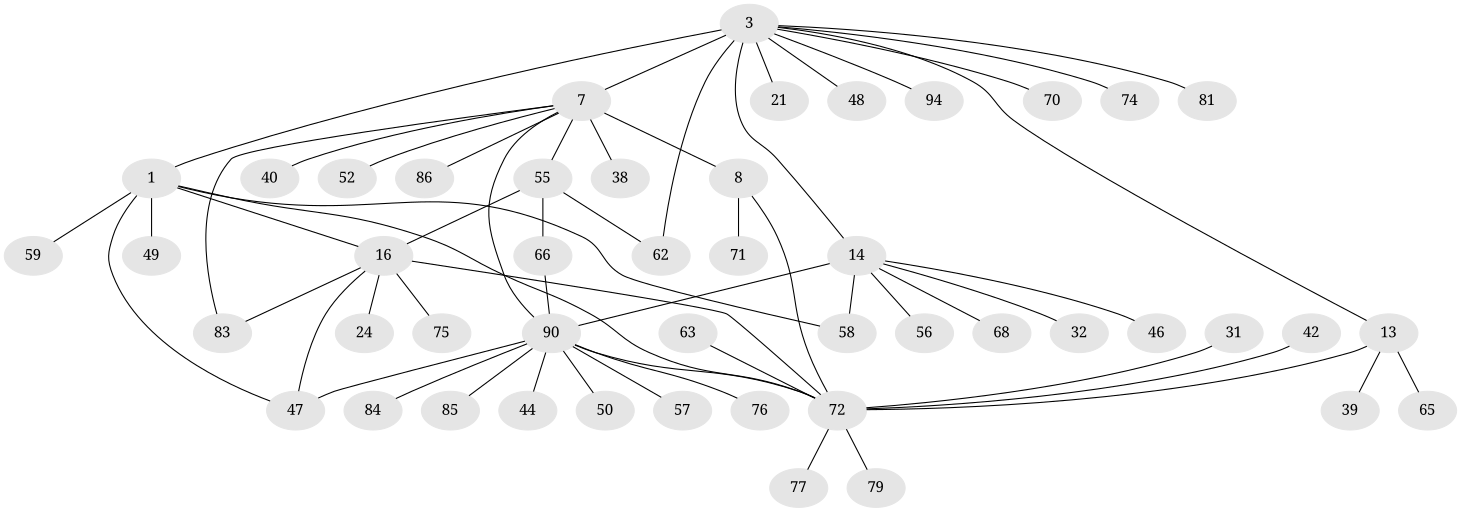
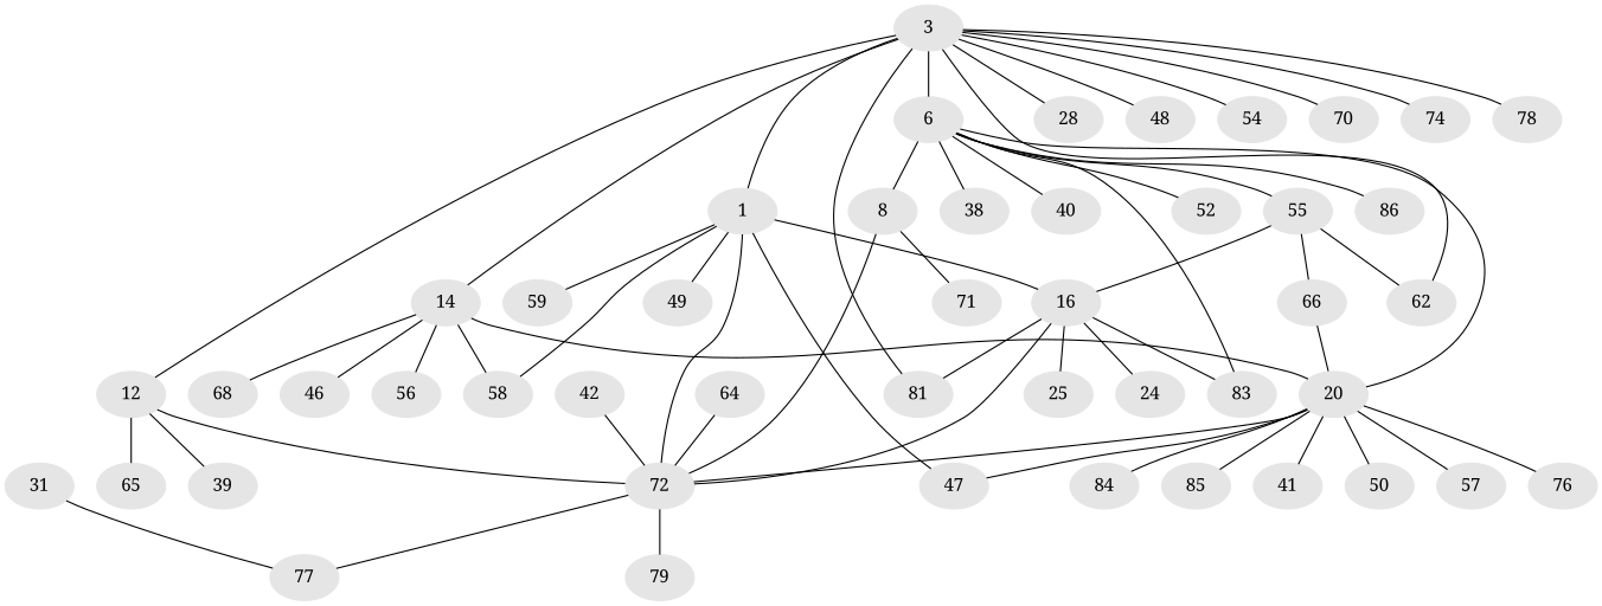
  graph {
    fontname="Noto Serif"
    node [color=gray90 fontname="Noto Serif" style=filled]
    edge [fontname="Noto Serif"]
    3 [super="+2"]
    n2 [label=1 super="+1"]
-   6 [super="+5" label=7]
-   12 [super="+9" label=13]
+   6 [super="+5"]
+   12 [super="+9"]
    n5 [label=14 super="+17"]
-   28 [label=21]
+   28
    48
-   54 [label=94]
+   54
    62
    70
    74 [super="+61"]
+   78
    81 [super="+29"]
    16 [super="+14"]
    47
    49
    58
    59
    72 [super="+41+60+11"]
    8 [super="+7"]
    n21 [label=55 super="+13"]
-   20 [super="+19" label=90]
+   20 [super="+19"]
    38
    40
    n25 [label=52]
    83 [super="+43"]
    86 [super="+67"]
    39
    65
-   32
    46
    56
    68 [super="+37+45"]
    24
-   75 [super="+53"]
+   75 [super="+53" label=25]
    77 [super="+52"]
    79
    71
    66
-   44
+   44 [label=41]
    50
    57
    76 [super="+51"]
    84
    85 [super="+69"]
    31
    42
-   64 [label=63]
+   64
    3 -- n2 [weight=4]
    3 -- 6
    3 -- 12
    3 -- n5
    3 -- 28
    3 -- 48
    3 -- 54
    3 -- 62
    3 -- 70
    3 -- 74
+   3 -- 78
    3 -- 81
    n2 -- 16
    n2 -- 47
    n2 -- 49
    n2 -- 58
    n2 -- 59
    n2 -- 72
    6 -- 8 [weight=4]
    6 -- n21
    6 -- 20
    6 -- 38
    6 -- 40
    6 -- n25
    6 -- 83
    6 -- 86
    12 -- 72 [weight=4]
    12 -- 39
    12 -- 65
    n5 -- 58
    n5 -- 20 [weight=4]
-   n5 -- 32
    n5 -- 46
    n5 -- 56
    n5 -- 68
-   16 -- 47
+   16 -- 81
    16 -- 72
    16 -- 83
    16 -- 24
    16 -- 75
    72 -- 77
    72 -- 79
    8 -- 72 [weight=2]
    8 -- 71
    n21 -- 62
    n21 -- 16 [weight=4]
    n21 -- 66
    20 -- 47
    20 -- 72 [weight=2]
    20 -- 44
    20 -- 50
    20 -- 57
    20 -- 76
    20 -- 84
    20 -- 85
    66 -- 20
-   31 -- 72
+   31 -- 77
    42 -- 72
    64 -- 72
  }
